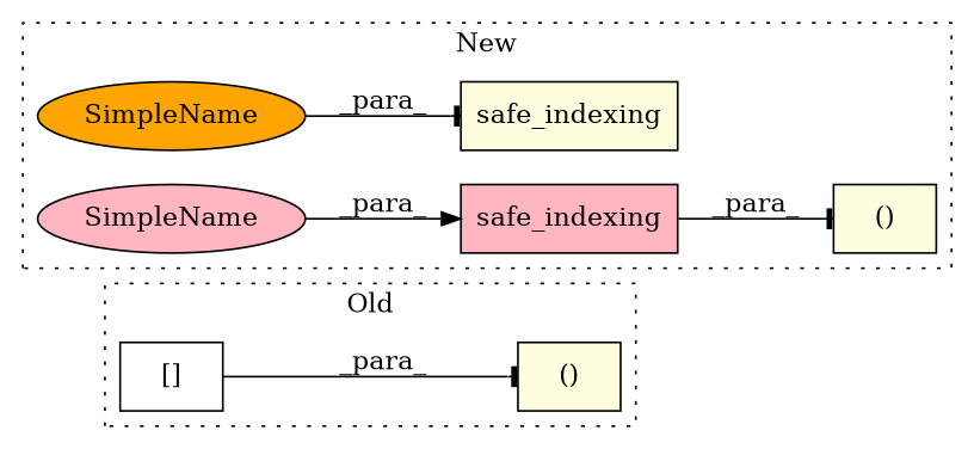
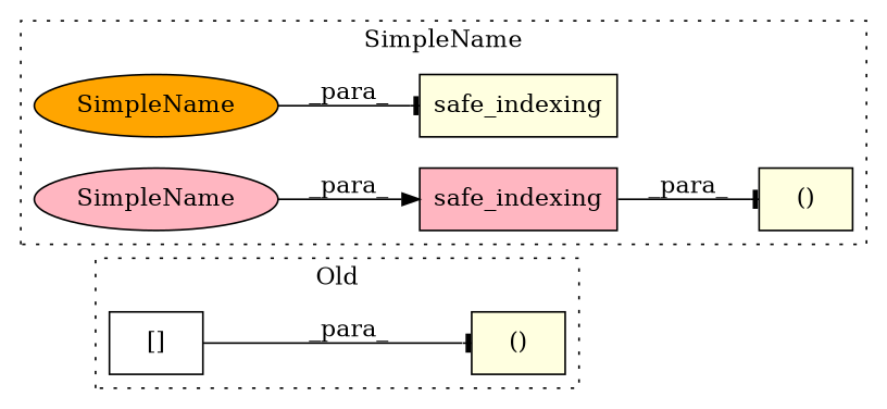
  digraph {
    rankdir=LR
    node [a=106 l="14,1" shape=box style=filled fillcolor=lightyellow]
    edge [arrowhead=tee]
    n1 [a=2 l="2,1" label="[]" s="1453,1479" fillcolor=white]
    n2 [l=123 label="()" s=1413]
    n3 [a=32 label=safe_indexing s="1651,1676" fillcolor=lightpink]
    n4 [l=65 label="()" s=1651]
    n5 [a=32 label=safe_indexing s="1527,1552"]
    n6 [a=42 l=9 label=SimpleName s=1543 shape=ellipse fillcolor=orange]
    n7 [a=42 l=9 label=SimpleName s=1667 shape=ellipse fillcolor=lightpink]
    subgraph cluster_1 {
      label=Old
      style=dotted
      n1
      n2
    }
    subgraph cluster_2 {
-     label=New
+     label=SimpleName
      style=dotted
      n3
      n4
      n5
      n6
      n7
    }
    n1 -> n2 [label=_para_]
    n3 -> n4 [label=_para_]
    n6 -> n5 [label=_para_]
    n7 -> n3 [label=_para_ arrowhead=normal]
  }
